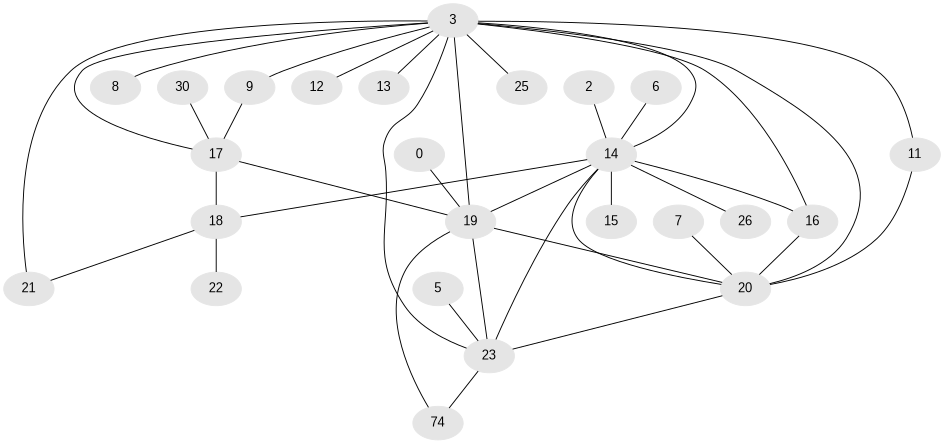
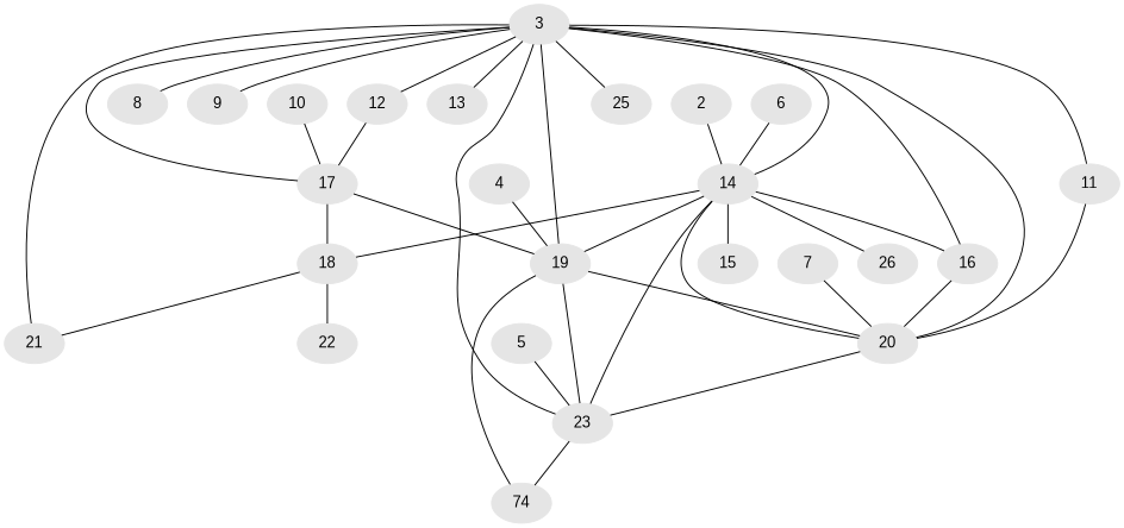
  graph {
    fontname="Liberation Sans"
    node [color=gray90 fontname="Liberation Sans" style=filled]
    edge [fontname="Liberation Sans" weight=1.0]
    14
    16
    19
    20
    23
    18
    15
    26
    2
    3
    8
    9
    11
    12
    13
    17
    21
    25
    n19 [label=74]
-   4 [label=0]
+   4
    5
    6
    7
-   10 [label=30]
+   10
    22
    14 -- 16
    14 -- 19
    14 -- 20
    14 -- 23 [weight=2.0]
    14 -- 18
    14 -- 15
    14 -- 26
    16 -- 20
    19 -- 20
    19 -- 23
    19 -- n19
    20 -- 23
    23 -- n19
    18 -- 21
    18 -- 22
    2 -- 14
    3 -- 14 [weight=3.0]
    3 -- 16
    3 -- 19
    3 -- 20 [weight=2.0]
    3 -- 23
    3 -- 8
    3 -- 9
    3 -- 11
    3 -- 12 [weight=2.0]
    3 -- 13
    3 -- 17
    3 -- 21 [weight=2.0]
    3 -- 25
-   9 -- 17
+   12 -- 17
    11 -- 20
    17 -- 19
    17 -- 18
    4 -- 19
    5 -- 23
    6 -- 14
    7 -- 20
    10 -- 17
  }
